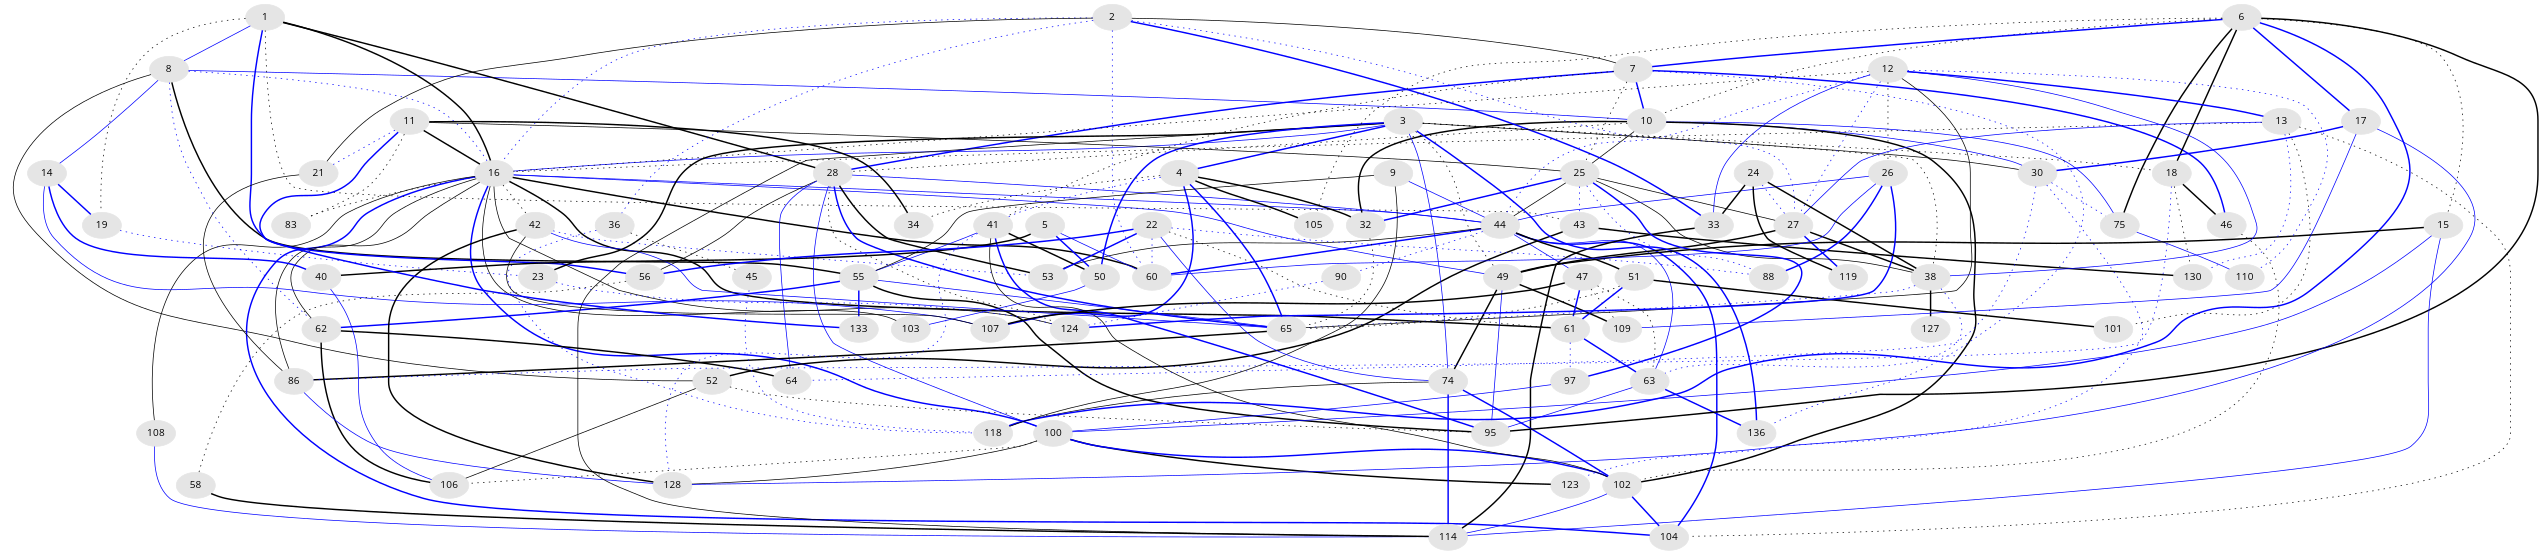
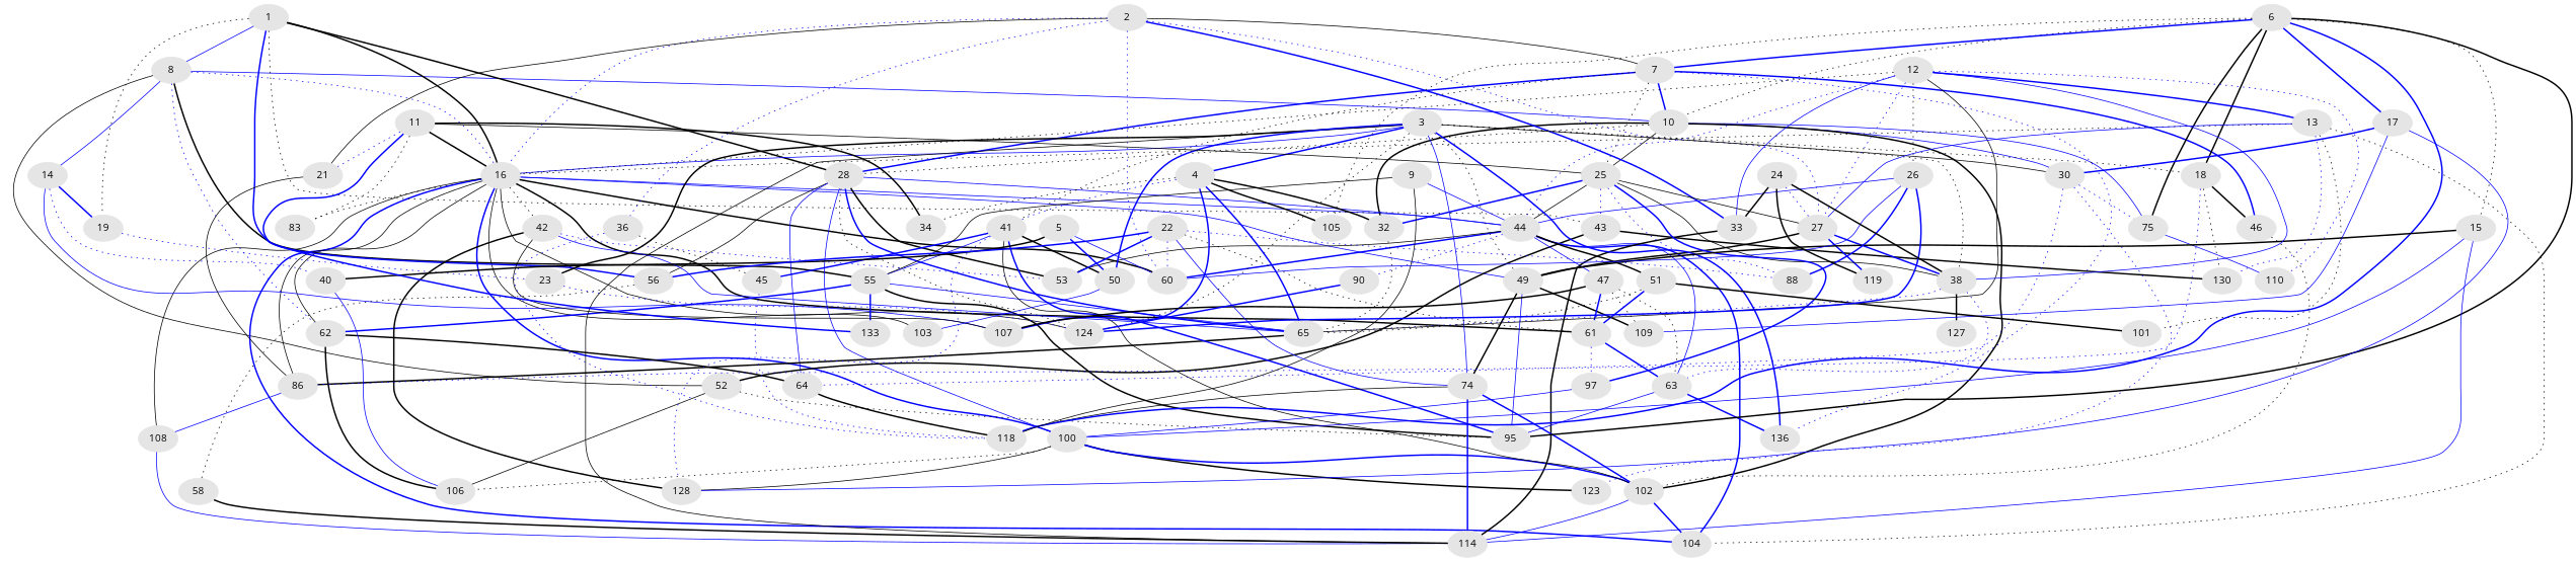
  graph {
    fontname="Open Sans"
    node [color=gray90 fontname="Open Sans" style=filled]
    edge [color=blue fontname="Open Sans" style=bold]
    8 [super="+29+113"]
    16 [super="+54+69+31+48"]
    10 [super="+94"]
    55 [super="+137+85"]
    14 [super="+112"]
    52
    62
    1
    19 [super="+93"]
    28 [super="+89"]
    43
    56
    60 [super="+67"]
    49 [super="+82"]
    124
    44 [super="+68+59"]
    83
    104
    100 [super="+111"]
    42
    61
    86 [super="+99"]
    103
    108
    23
    65 [super="+81"]
    53
    64
    130
    58
    2 [super="+140+87"]
    7 [super="+70"]
    21
    27 [super="+77"]
    33
    36
    136
    41 [super="+126+91"]
    25 [super="+80"]
    46
    38 [super="+84+120"]
    119
    114 [super="+125"]
    118 [super="+122"]
    45
    3 [super="+92+98+76"]
    4
    18 [super="+73"]
    30
    50
    74 [super="+117"]
    32 [super="+79"]
    34
    105
    107
    75
    123
    127
    63 [super="+129"]
    95 [super="+131"]
    109
    102 [super="+115"]
    128
    5 [super="+121"]
    40
    106
    6 [super="+37"]
    15
    17
    133
    88
    97
    47
    51
    90
    9
    110
    11
    12 [super="+132+57+20"]
    13 [super="+78"]
    26 [super="+39"]
    101
    22 [super="+35+72"]
    24
    8 -- 16 [style=dotted]
    8 -- 10 [style=solid]
    8 -- 55 [color=black]
    8 -- 14 [style=solid]
    8 -- 52 [color=black style=solid]
    8 -- 62 [style=dotted]
    16 -- 62 [color=black style=solid]
    16 -- 60 [color=black]
    16 -- 49 [style=solid]
    16 -- 124 [color=black style=solid]
    16 -- 44 [style=solid]
    16 -- 83 [color=black style=dotted]
    16 -- 104
    16 -- 100
    16 -- 42 [color=black style=dotted]
    16 -- 61 [color=black]
    16 -- 86 [color=black style=solid]
    16 -- 103 [color=black style=solid]
    16 -- 108 [color=black style=solid]
    10 -- 28 [color=black style=dotted]
    10 -- 25 [color=black style=solid]
    10 -- 30 [style=solid]
    10 -- 32 [color=black]
    10 -- 75 [style=solid]
    10 -- 102 [color=black]
    55 -- 62
    55 -- 65 [style=solid]
    55 -- 95 [color=black]
    55 -- 133
    14 -- 19
    14 -- 107 [style=solid]
-   14 -- 40
+   14 -- 40 [style=dotted]
    52 -- 95 [color=black style=dotted]
    52 -- 106 [color=black style=solid]
    62 -- 64 [color=black]
    62 -- 106 [color=black]
    1 -- 8 [style=solid]
    1 -- 16 [color=black]
    1 -- 19 [color=black style=dotted]
    1 -- 28 [color=black]
    1 -- 43 [color=black style=dotted]
    1 -- 56
    19 -- 23 [style=dotted]
    28 -- 56 [color=black style=solid]
    28 -- 124 [color=black style=dotted]
    28 -- 44 [style=solid]
    28 -- 100 [style=solid]
    28 -- 65
    28 -- 53 [color=black]
    28 -- 64 [style=solid]
    43 -- 52 [color=black]
    43 -- 130 [color=black]
    56 -- 58 [color=black style=dotted]
    49 -- 74 [color=black]
    49 -- 95 [style=solid]
    49 -- 109 [color=black]
    44 -- 60
    44 -- 104
    44 -- 53 [color=black style=solid]
    44 -- 63 [style=solid]
    44 -- 47 [style=solid]
    44 -- 51 [color=black]
    44 -- 90 [style=dotted]
    100 -- 123 [color=black]
    100 -- 102
    100 -- 128 [color=black style=solid]
    100 -- 106 [color=black style=dotted]
    42 -- 65 [style=solid]
    42 -- 53 [style=dotted]
    42 -- 107 [color=black style=solid]
    42 -- 128 [color=black]
    61 -- 63
    61 -- 97 [style=dotted]
-   86 -- 128 [style=solid]
+   86 -- 108 [style=solid]
    108 -- 114 [style=solid]
    23 -- 124 [style=dotted]
    65 -- 86 [color=black]
+   64 -- 118 [color=black]
    58 -- 114 [color=black]
    2 -- 16 [style=dotted]
    2 -- 60 [style=dotted]
    2 -- 7 [color=black style=solid]
    2 -- 21 [color=black style=solid]
    2 -- 27 [style=dotted]
    2 -- 33
    2 -- 36 [style=dotted]
    7 -- 10
    7 -- 28
    7 -- 136 [style=dotted]
    7 -- 41 [color=black style=dotted]
    7 -- 25 [color=black style=dotted]
    7 -- 46
    21 -- 86 [color=black style=solid]
    27 -- 49 [color=black]
-   27 -- 38 [color=black]
+   27 -- 38
    27 -- 119
    33 -- 114 [color=black]
    36 -- 118 [style=dotted]
    36 -- 45 [color=black style=dotted]
    41 -- 55 [style=solid]
+   41 -- 45
    41 -- 50 [color=black]
    41 -- 95
    41 -- 102 [color=black style=solid]
    41 -- 128 [style=dotted]
    25 -- 43 [style=dotted]
    25 -- 44 [color=black style=solid]
    25 -- 27 [color=black style=solid]
    25 -- 38 [color=black style=solid]
    25 -- 32 [weight=2]
    25 -- 88 [style=dotted]
    25 -- 97
    46 -- 102 [color=black style=dotted]
    38 -- 65 [style=dotted]
    38 -- 127 [color=black]
    38 -- 63 [style=dotted]
    45 -- 118 [style=dotted]
    3 -- 16 [style=solid]
    3 -- 49 [color=black style=dotted]
+   3 -- 124 [color=black style=dotted]
    3 -- 23 [color=black]
    3 -- 136
    3 -- 38 [color=black style=dotted]
    3 -- 114 [color=black style=solid]
    3 -- 4
    3 -- 18 [color=black style=dotted]
    3 -- 30 [color=black style=solid]
    3 -- 50
    3 -- 74 [style=solid]
    4 -- 65
    4 -- 41 [style=dotted]
    4 -- 32 [color=black]
    4 -- 34 [color=black style=dotted]
    4 -- 105 [color=black]
    4 -- 107
    18 -- 86 [style=dotted]
    18 -- 130 [color=black style=dotted]
    18 -- 46 [color=black]
    30 -- 64 [style=dotted]
    30 -- 75 [style=dotted]
    30 -- 123 [style=dotted]
    50 -- 103 [style=solid]
    74 -- 114
    74 -- 118 [color=black style=solid]
    74 -- 102
    32 -- 65 [color=black style=dotted]
    75 -- 110 [style=solid]
    63 -- 136
    63 -- 95 [style=solid weight=2]
    102 -- 104
    102 -- 114 [style=solid]
    5 -- 60 [style=solid]
    5 -- 50
    5 -- 40 [color=black]
    40 -- 106 [style=solid]
    6 -- 10 [color=black style=dotted]
    6 -- 7
    6 -- 118
    6 -- 18 [color=black]
    6 -- 105 [color=black style=dotted]
    6 -- 75 [color=black]
    6 -- 95 [color=black]
    6 -- 15 [color=black style=dotted]
    6 -- 17
    15 -- 49 [color=black]
    15 -- 100 [style=solid]
    15 -- 114 [style=solid]
    17 -- 30
    17 -- 109 [style=solid]
    17 -- 128 [style=solid]
    97 -- 100 [style=solid]
    47 -- 61
    47 -- 107 [color=black]
    47 -- 63 [color=black style=dotted]
    47 -- 109 [color=black style=dotted]
    51 -- 61
    51 -- 65 [color=black style=dotted]
    51 -- 101 [color=black]
-   90 -- 124 [style=dotted]
+   90 -- 124
    9 -- 55 [color=black style=solid]
    9 -- 44 [style=solid]
    9 -- 118 [color=black style=solid]
    11 -- 16 [color=black]
    11 -- 83 [color=black style=dotted]
    11 -- 21 [style=dotted]
    11 -- 25 [color=black style=solid]
    11 -- 34 [color=black]
    11 -- 133
    12 -- 16 [color=black style=dotted]
    12 -- 44 [style=dotted]
    12 -- 65 [color=black style=solid]
    12 -- 27 [style=dotted]
    12 -- 33 [style=solid]
    12 -- 38 [style=solid]
    12 -- 110 [style=dotted]
    12 -- 13
    12 -- 26 [color=black style=dotted]
    13 -- 16 [color=black style=dotted]
    13 -- 104 [color=black style=dotted]
    13 -- 130 [style=dotted]
    13 -- 27 [style=solid]
    13 -- 101 [color=black style=dotted]
    26 -- 60 [style=solid]
    26 -- 124
    26 -- 44 [style=solid]
    26 -- 88
    22 -- 56
    22 -- 60 [style=dotted]
    22 -- 61 [color=black style=dotted]
    22 -- 53 [weight=2]
    22 -- 74 [style=solid]
    22 -- 88 [style=dotted]
    24 -- 27 [style=dotted]
    24 -- 33 [color=black]
    24 -- 38 [color=black]
    24 -- 119 [color=black]
  }
